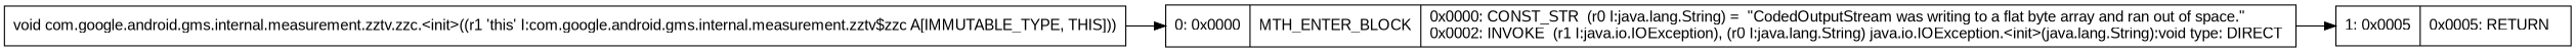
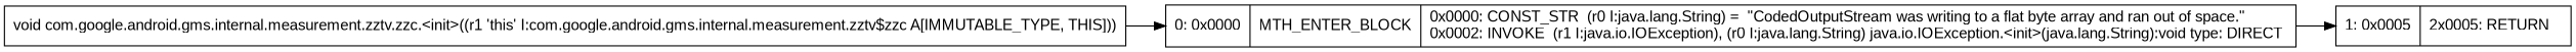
  digraph {
    rankdir=LR
    fontname="Liberation Sans"
    node [shape=record fontname="Liberation Sans"]
    edge [fontname="Liberation Sans"]
    n1 [label="{0\:\ 0x0000|MTH_ENTER_BLOCK\l|0x0000: CONST_STR  (r0 I:java.lang.String) =  \"CodedOutputStream was writing to a flat byte array and ran out of space.\" \l0x0002: INVOKE  (r1 I:java.io.IOException), (r0 I:java.lang.String) java.io.IOException.\<init\>(java.lang.String):void type: DIRECT \l}"]
-   n2 [label="{1\:\ 0x0005|0x0005: RETURN   \l}"]
+   n2 [label="{1\:\ 0x0005|2x0005: RETURN   \l}"]
    n3 [label="{void com.google.android.gms.internal.measurement.zztv.zzc.\<init\>((r1 'this' I:com.google.android.gms.internal.measurement.zztv$zzc A[IMMUTABLE_TYPE, THIS])) }"]
    n1 -> n2
    n3 -> n1
  }
